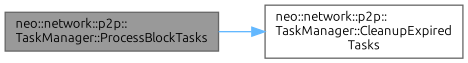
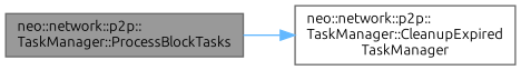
  digraph {
    rankdir=LR
    fontname=Ubuntu
    node [fontname=Ubuntu fontsize=10 shape=box style=filled]
    n1 [color=gray40 fillcolor=grey60 fontcolor=black height=0.2 label="neo::network::p2p::\lTaskManager::ProcessBlockTasks" width=0.4]
-   n2 [color=grey40 fillcolor=white height=0.2 label="neo::network::p2p::\lTaskManager::CleanupExpired\lTasks" width=0.4]
+   n2 [color=grey40 fillcolor=white height=0.2 label="neo::network::p2p::\lTaskManager::CleanupExpired\lTaskManager" width=0.4]
    n1 -> n2 [color=steelblue1 fontname=Ubuntu fontsize=10 labelfontname=Helvetica labelfontsize=10 style=solid]
  }
